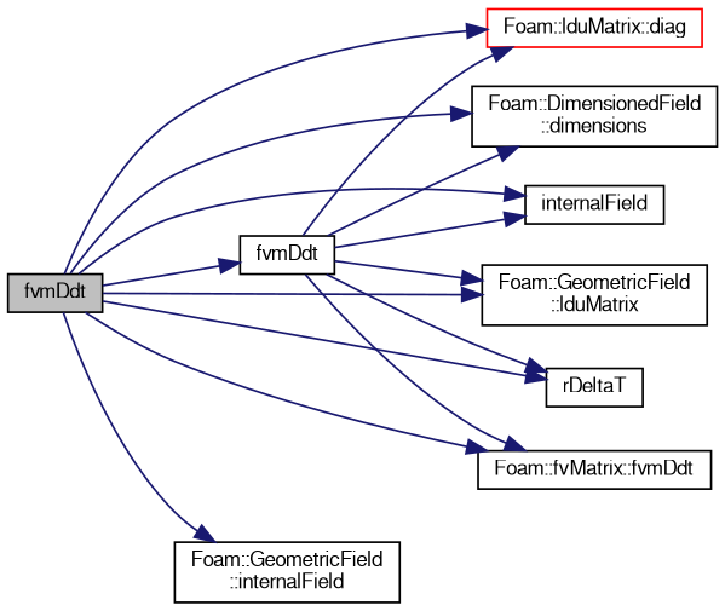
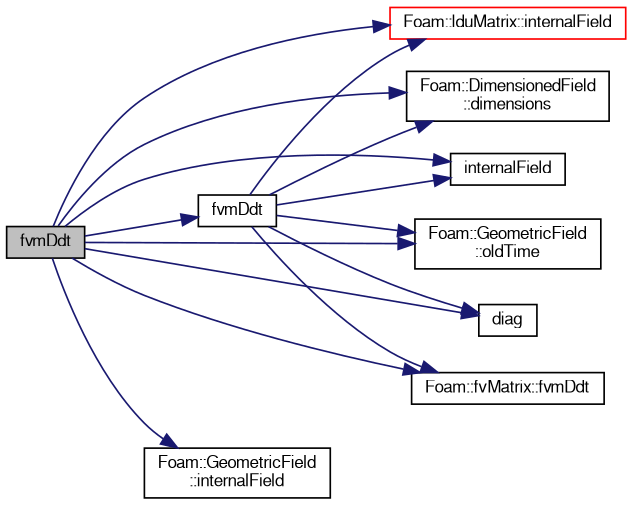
  digraph {
    rankdir=LR
    node [color=black fontname=FreeSans fontsize=10 shape=record]
    edge [color=midnightblue fontname=FreeSans fontsize=10 labelfontname=FreeSans labelfontsize=10 style=solid]
    n1 [fillcolor=grey75 fontcolor=black height=0.2 label=fvmDdt style=filled width=0.4]
-   n2 [color=red height=0.2 label="Foam::lduMatrix::diag" width=0.4]
+   n2 [color=red height=0.2 label="Foam::lduMatrix::internalField" width=0.4]
    n3 [height=0.2 label="Foam::DimensionedField\l::dimensions" width=0.4]
    n4 [height=0.2 label=fvmDdt width=0.4]
    n5 [height=0.2 label=internalField width=0.4]
-   n6 [height=0.2 label="Foam::GeometricField\l::lduMatrix" width=0.4]
-   n7 [height=0.2 label=rDeltaT width=0.4]
+   n6 [height=0.2 label="Foam::GeometricField\l::oldTime" width=0.4]
+   n7 [height=0.2 label=diag width=0.4]
    n8 [height=0.2 label="Foam::fvMatrix::fvmDdt" width=0.4]
    n9 [height=0.2 label="Foam::GeometricField\l::internalField" width=0.4]
    n1 -> n2
    n1 -> n3
    n1 -> n4
    n1 -> n5
    n1 -> n6
    n1 -> n7
    n1 -> n8
    n1 -> n9
    n4 -> n2
    n4 -> n3
    n4 -> n5
    n4 -> n6
    n4 -> n7
    n4 -> n8
  }
